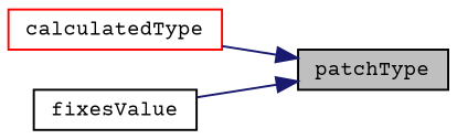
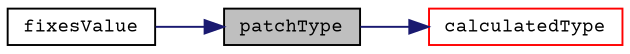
  digraph {
    fontname="Courier Prime"
    rankdir=LR
    node [color=black fontname="Courier Prime" fontsize=10 shape=record]
    edge [color=midnightblue fontname="Courier Prime" fontsize=10 labelfontname=FreeSans labelfontsize=10 style=solid]
    n1 [fillcolor=grey75 fontcolor=black height=0.2 label=patchType style=filled width=0.4]
    n2 [color=red height=0.2 label=calculatedType width=0.4]
    n3 [height=0.2 label=fixesValue width=0.4]
-   n2 -> n1
+   n1 -> n2
    n3 -> n1
  }
